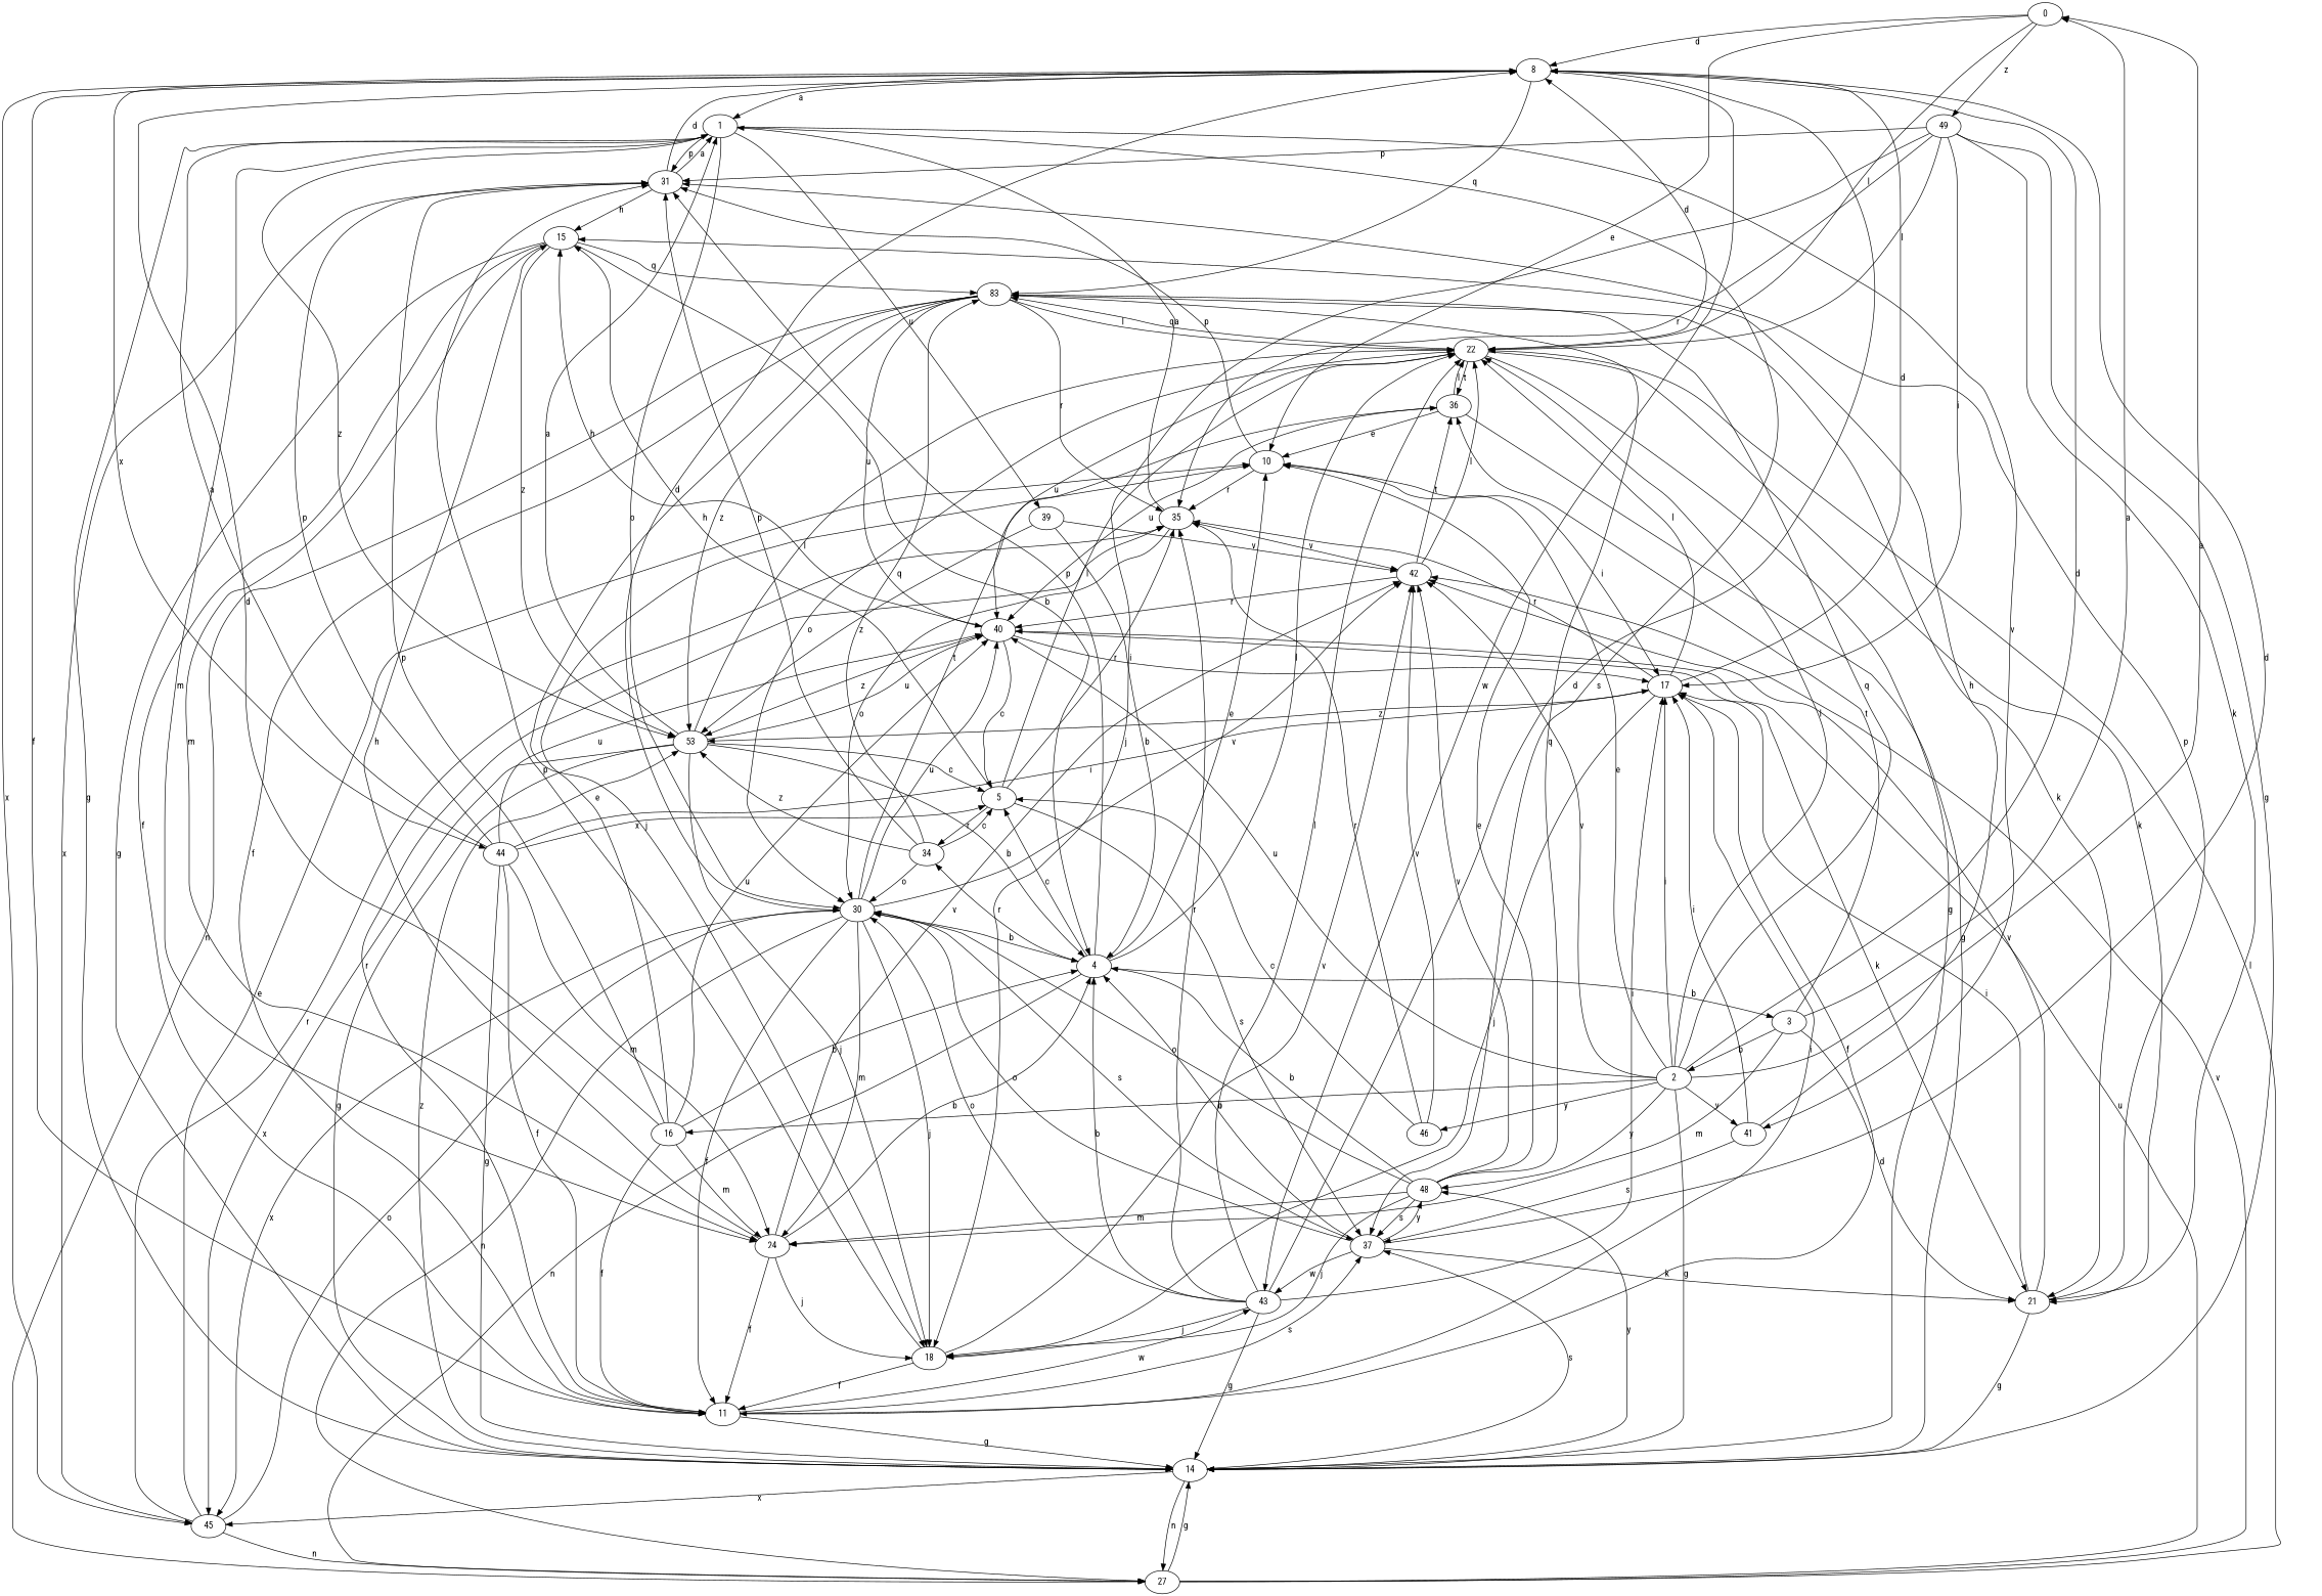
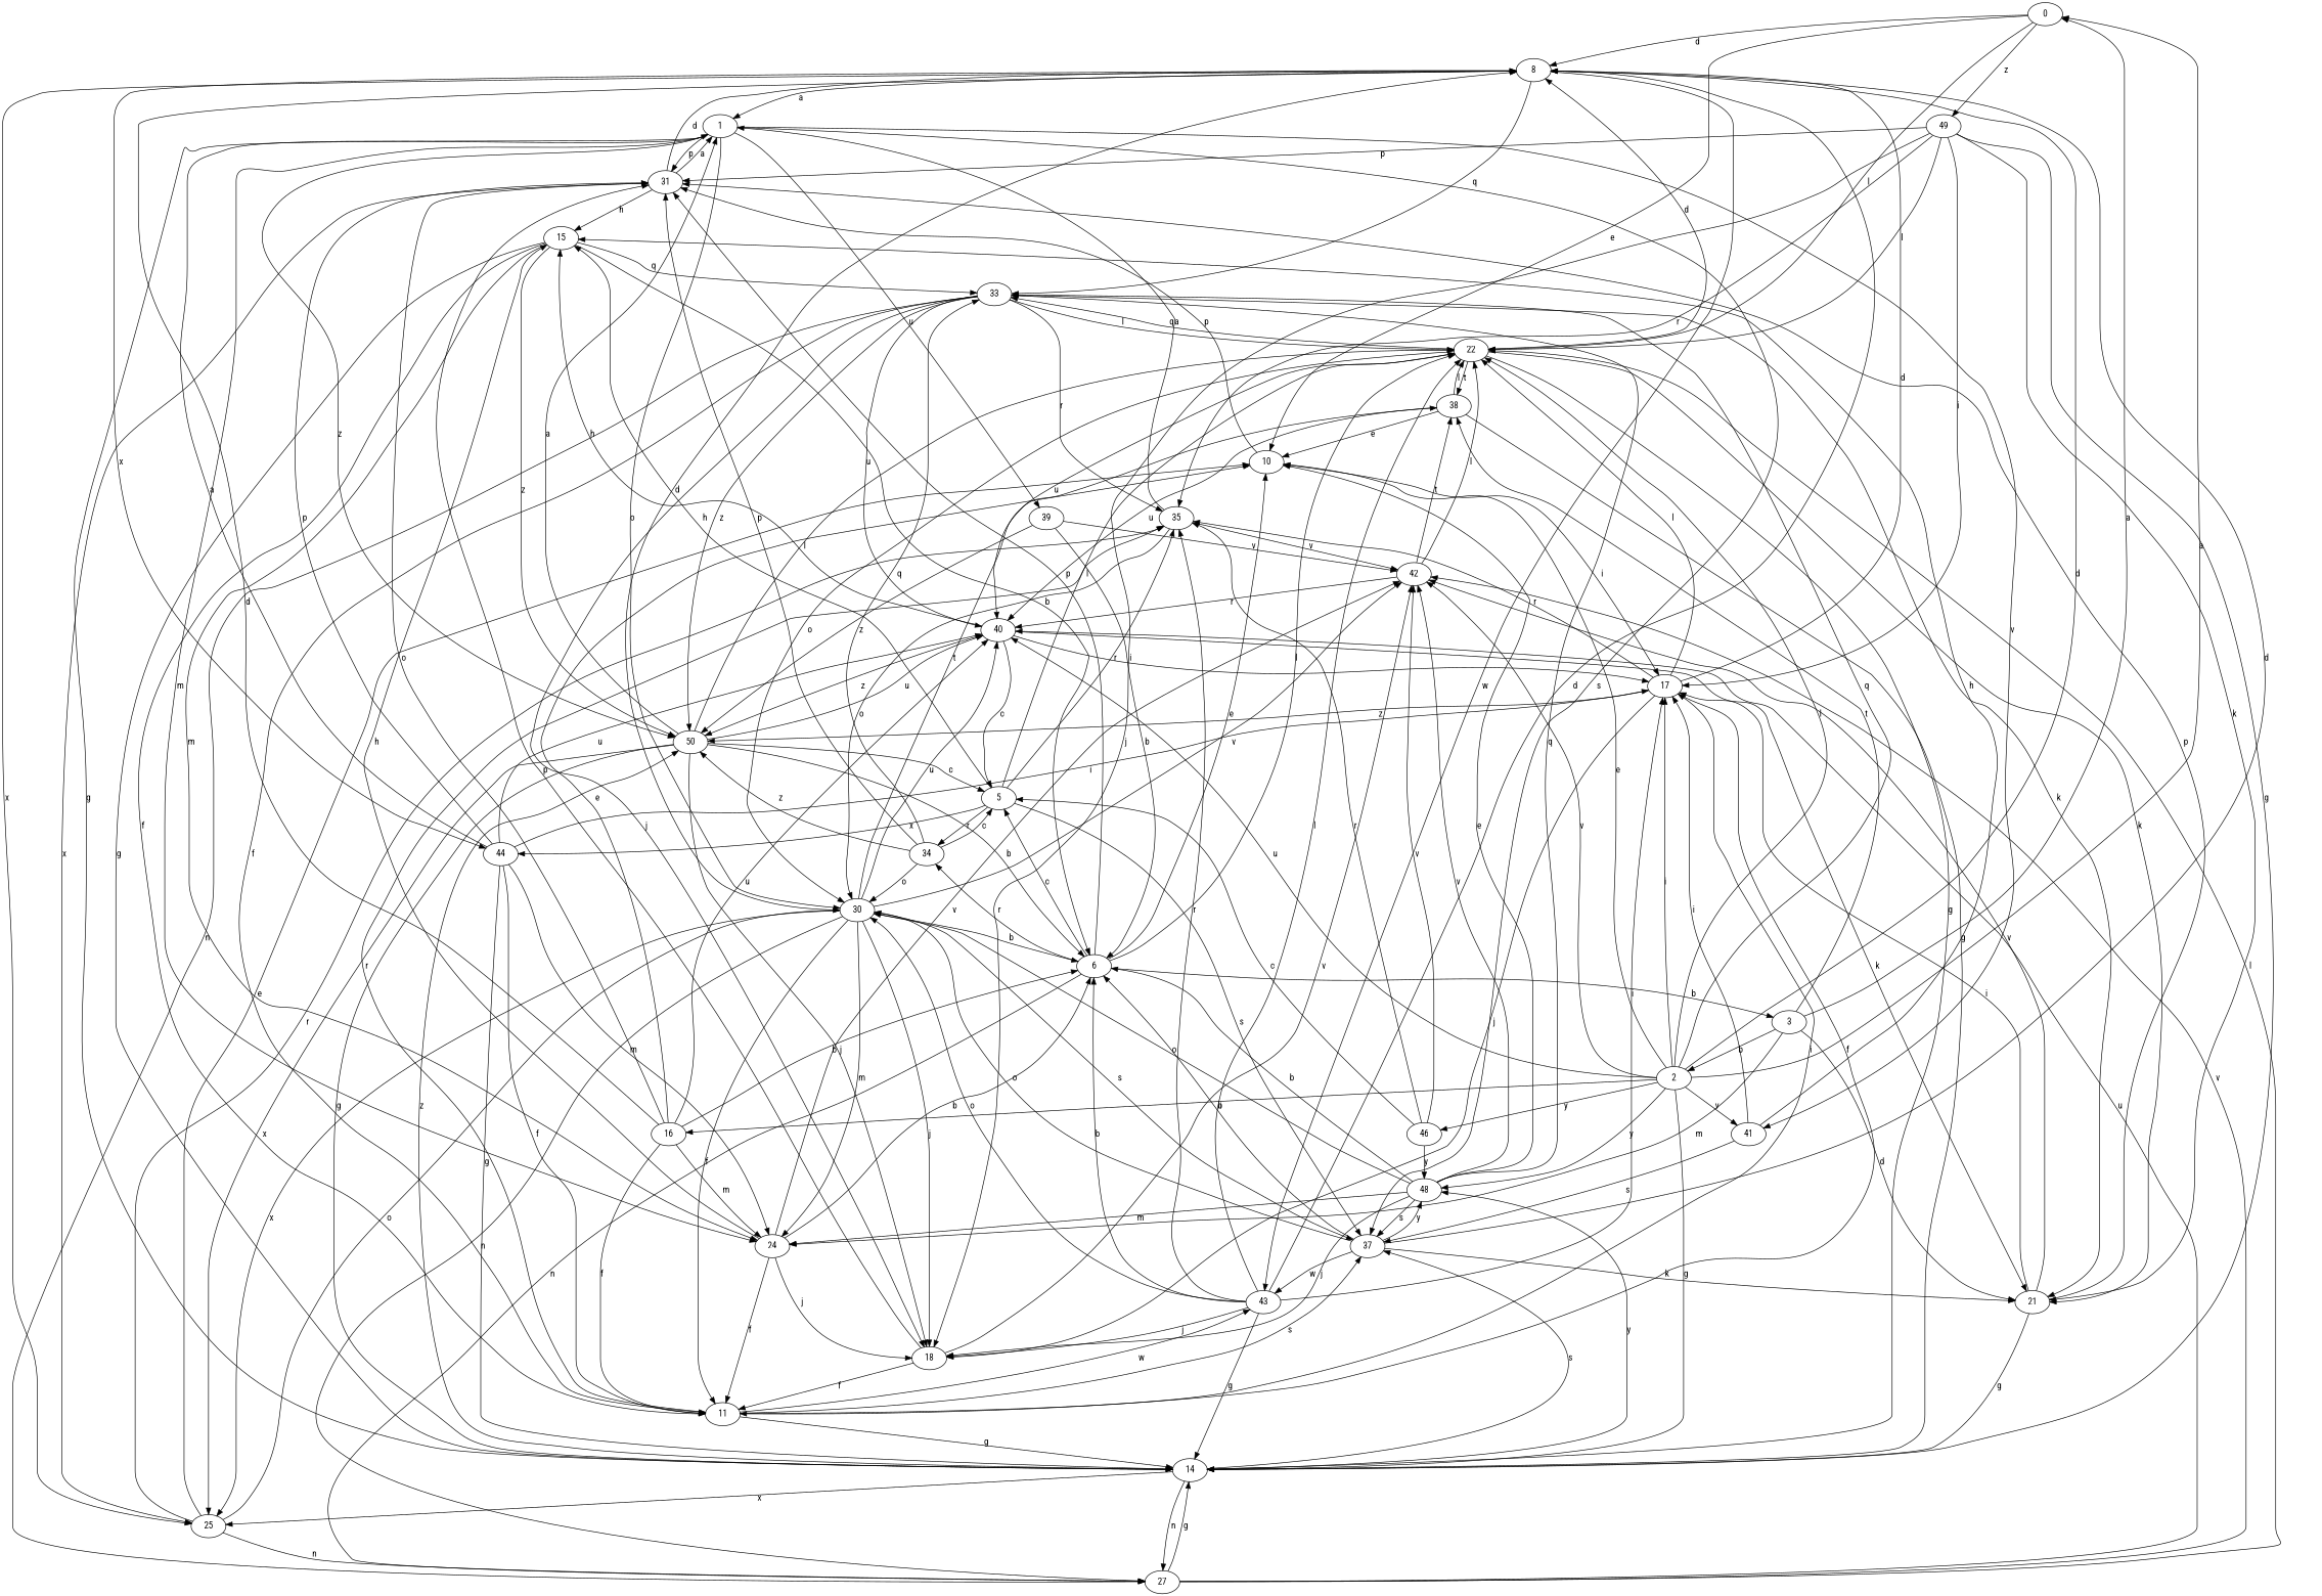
  strict digraph {
    fontname="Roboto Condensed"
    node [fontname="Roboto Condensed"]
    edge [fontname="Roboto Condensed"]
    0
    8
    10
    22
    49
    1
-   33 [label=83]
+   33
    44
    11
    43
-   45
+   45 [label=25]
    31
    17
    35
    14
    30
    40
    21
-   38 [label=36]
+   38
    18
    24
    37
    39
    41
-   50 [label=53]
+   50
    48
    27
    42
-   4
+   4 [label=6]
    15
    5
    2
    16
    46
    3
    34
    0 -> 8 [label=d]
    0 -> 10 [label=e]
    0 -> 22 [label=l]
    0 -> 49 [label=z]
    8 -> 1 [label=a]
    8 -> 33 [label=q]
    8 -> 44 [label=x]
-   8 -> 11 [label=f]
    8 -> 43 [label=w]
    8 -> 45 [label=x]
    10 -> 31 [label=p]
    10 -> 17 [label=i]
-   10 -> 35 [label=r]
    22 -> 8 [label=d]
    22 -> 33 [label=q]
    22 -> 14 [label=g]
    22 -> 30 [label=o]
    22 -> 40 [label=u]
    22 -> 21 [label=k]
    22 -> 38 [label=t]
    49 -> 22 [label=l]
    49 -> 31 [label=p]
    49 -> 17 [label=i]
    49 -> 35 [label=r]
    49 -> 14 [label=g]
    49 -> 21 [label=k]
    49 -> 18 [label=j]
    1 -> 31 [label=p]
    1 -> 14 [label=g]
    1 -> 30 [label=o]
    1 -> 24 [label=m]
    1 -> 37 [label=s]
    1 -> 39 [label=u]
    1 -> 41 [label=v]
    1 -> 50 [label=z]
    33 -> 22 [label=l]
    33 -> 11 [label=f]
    33 -> 35 [label=r]
    33 -> 40 [label=u]
    33 -> 21 [label=k]
    33 -> 18 [label=j]
    33 -> 50 [label=z]
    33 -> 27 [label=n]
    44 -> 1 [label=a]
    44 -> 11 [label=f]
    44 -> 31 [label=p]
    44 -> 17 [label=i]
    44 -> 14 [label=g]
    44 -> 40 [label=u]
    44 -> 24 [label=m]
    11 -> 43 [label=w]
    11 -> 17 [label=i]
    11 -> 35 [label=r]
    11 -> 14 [label=g]
    11 -> 37 [label=s]
    43 -> 8 [label=d]
    43 -> 22 [label=l]
    43 -> 17 [label=i]
    43 -> 35 [label=r]
    43 -> 14 [label=g]
    43 -> 30 [label=o]
    43 -> 18 [label=j]
    43 -> 4 [label=b]
    45 -> 10 [label=e]
    45 -> 35 [label=r]
    45 -> 30 [label=o]
    45 -> 27 [label=n]
    31 -> 8 [label=d]
    31 -> 1 [label=a]
    31 -> 45 [label=x]
    31 -> 15 [label=h]
    17 -> 8 [label=d]
    17 -> 22 [label=l]
    17 -> 11 [label=f]
    17 -> 35 [label=r]
    17 -> 18 [label=j]
    17 -> 50 [label=z]
    35 -> 1 [label=a]
    35 -> 30 [label=o]
    35 -> 42 [label=v]
    14 -> 45 [label=x]
    14 -> 37 [label=s]
    14 -> 50 [label=z]
    14 -> 48 [label=y]
    14 -> 27 [label=n]
    30 -> 8 [label=d]
    30 -> 11 [label=f]
    30 -> 45 [label=x]
    30 -> 40 [label=u]
    30 -> 38 [label=t]
    30 -> 18 [label=j]
    30 -> 24 [label=m]
    30 -> 37 [label=s]
    30 -> 27 [label=n]
    30 -> 42 [label=v]
    30 -> 4 [label=b]
    40 -> 17 [label=i]
    40 -> 21 [label=k]
    40 -> 50 [label=z]
    40 -> 15 [label=h]
    40 -> 5 [label=c]
    21 -> 31 [label=p]
    21 -> 17 [label=i]
    21 -> 14 [label=g]
    21 -> 42 [label=v]
    38 -> 10 [label=e]
    38 -> 22 [label=l]
    38 -> 14 [label=g]
    38 -> 40 [label=u]
    18 -> 11 [label=f]
    18 -> 31 [label=p]
    18 -> 42 [label=v]
    24 -> 11 [label=f]
    24 -> 18 [label=j]
    24 -> 42 [label=v]
    24 -> 4 [label=b]
    24 -> 15 [label=h]
    37 -> 8 [label=d]
    37 -> 43 [label=w]
    37 -> 30 [label=o]
    37 -> 21 [label=k]
    37 -> 48 [label=y]
    37 -> 4 [label=b]
    39 -> 50 [label=z]
    39 -> 42 [label=v]
    39 -> 4 [label=b]
    41 -> 17 [label=i]
    41 -> 37 [label=s]
    41 -> 15 [label=h]
    50 -> 22 [label=l]
    50 -> 1 [label=a]
    50 -> 45 [label=x]
    50 -> 14 [label=g]
    50 -> 40 [label=u]
    50 -> 18 [label=j]
    50 -> 4 [label=b]
    50 -> 5 [label=c]
    48 -> 10 [label=e]
    48 -> 33 [label=q]
    48 -> 30 [label=o]
    48 -> 18 [label=j]
    48 -> 24 [label=m]
    48 -> 37 [label=s]
    48 -> 42 [label=v]
    48 -> 4 [label=b]
    27 -> 22 [label=l]
    27 -> 14 [label=g]
    27 -> 40 [label=u]
    27 -> 42 [label=v]
    42 -> 22 [label=l]
    42 -> 40 [label=r]
    42 -> 38 [label=t]
    4 -> 10 [label=e]
    4 -> 22 [label=l]
    4 -> 31 [label=p]
    4 -> 27 [label=n]
    4 -> 5 [label=c]
    4 -> 3 [label=b]
    4 -> 34 [label=r]
    15 -> 33 [label=q]
    15 -> 11 [label=f]
    15 -> 14 [label=g]
    15 -> 24 [label=m]
    15 -> 50 [label=z]
    15 -> 4 [label=b]
    5 -> 22 [label=l]
-   44 -> 5 [label=x]
+   5 -> 44 [label=x]
    5 -> 35 [label=r]
    5 -> 37 [label=s]
    5 -> 15 [label=h]
    5 -> 34 [label=r]
    2 -> 0 [label=a]
    2 -> 8 [label=d]
    2 -> 10 [label=e]
    2 -> 22 [label=l]
    2 -> 33 [label=q]
    2 -> 17 [label=i]
    2 -> 14 [label=g]
    2 -> 40 [label=u]
    2 -> 41 [label=v]
    2 -> 48 [label=y]
    2 -> 42 [label=v]
    2 -> 16 [label=i]
    2 -> 46 [label=y]
    16 -> 8 [label=d]
    16 -> 10 [label=e]
    16 -> 11 [label=f]
-   16 -> 31 [label=p]
+   16 -> 31 [label=o]
    16 -> 40 [label=u]
    16 -> 24 [label=m]
    16 -> 4 [label=b]
    46 -> 35 [label=r]
+   46 -> 48 [label=y]
    46 -> 42 [label=v]
    46 -> 5 [label=c]
    3 -> 0 [label=a]
    3 -> 21 [label=d]
    3 -> 38 [label=t]
    3 -> 24 [label=m]
    3 -> 2 [label=b]
    34 -> 33 [label=q]
    34 -> 31 [label=p]
    34 -> 30 [label=o]
    34 -> 50 [label=z]
    34 -> 5 [label=c]
  }
